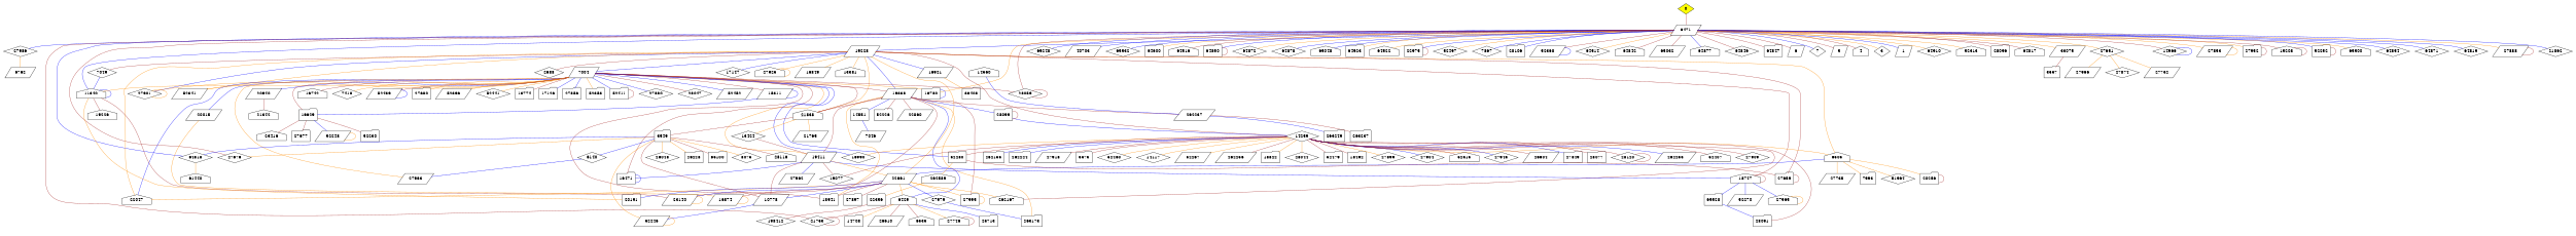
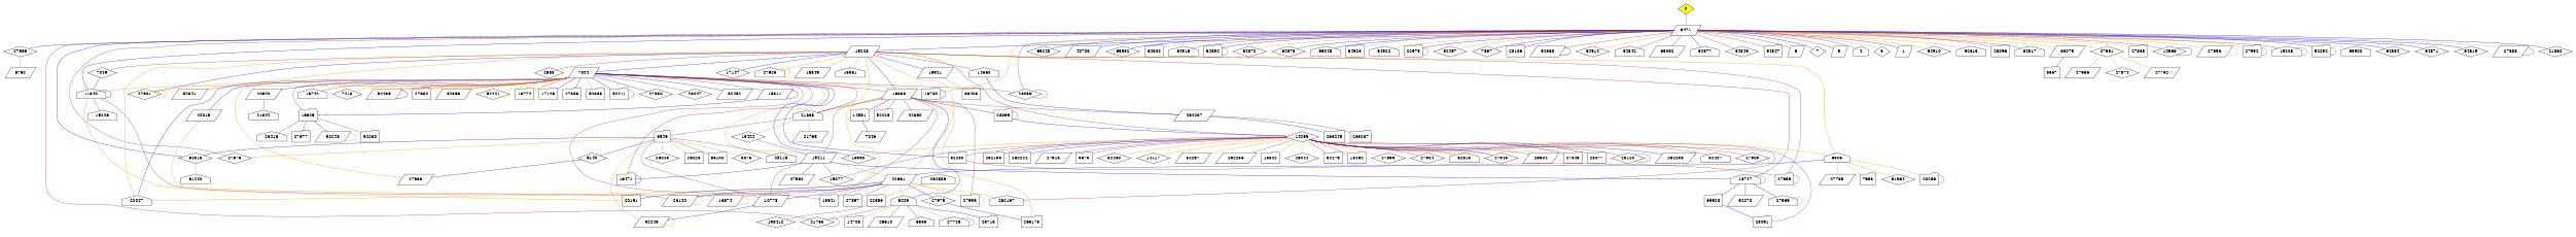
  strict graph {
    node [shape=folder]
    edge [color=brown]
    n1 [color=black fillcolor=yellow label=0 shape=diamond style=filled]
    6471 [shape=parallelogram]
    27986 [shape=diamond]
    19228 [shape=parallelogram]
    65248 [shape=diamond]
    11340 [shape=house]
    40703 [shape=parallelogram]
    65532 [shape=diamond]
    64600
    64516 [shape=house]
    64850
    64872 [shape=diamond]
    64878 [shape=diamond]
    65048 [shape=house]
    64523
    64522 [shape=house]
    22975
    52497 [shape=diamond]
    7867 [shape=diamond]
    16780
    28106
    64818 [shape=diamond]
    52368 [shape=parallelogram]
    64514 [shape=diamond]
    64842 [shape=house]
    65032 [shape=parallelogram]
    64877 [shape=house]
    64846 [shape=diamond]
    64847
    6 [shape=parallelogram]
    7 [shape=diamond]
    5 [shape=parallelogram]
    4 [shape=house]
    3 [shape=diamond]
    1 [shape=parallelogram]
    64910 [shape=diamond]
    52313 [shape=house]
    28096
    64817 [shape=house]
    33075 [shape=parallelogram]
    27651 [shape=diamond]
    21753 [shape=diamond]
+   27838
    27676 [shape=diamond]
    14966 [shape=diamond]
    28059 [shape=diamond]
    27853 [shape=parallelogram]
    27952
    15208 [shape=house]
    52252
    65500 [shape=house]
    64854 [shape=diamond]
    64871 [shape=diamond]
    64819 [shape=diamond]
    27888 [shape=parallelogram]
    21862 [shape=diamond]
    6762 [shape=parallelogram]
    7004 [shape=parallelogram]
    18747 [shape=house]
    2688 [shape=diamond]
    19338 [shape=parallelogram]
    6505 [shape=house]
    21838 [shape=house]
    16921 [shape=parallelogram]
    22661 [shape=parallelogram]
    7049 [shape=diamond]
    14259 [shape=diamond]
    14560 [shape=house]
    17147 [shape=diamond]
    27901 [shape=diamond]
    27925 [shape=house]
    22047 [shape=house]
    27659
    52341 [shape=parallelogram]
    16849 [shape=parallelogram]
    13381 [shape=house]
    23140 [shape=parallelogram]
    19226 [shape=house]
    20191
    61440 [shape=house]
    3557
    n82 [label=27966 shape=parallelogram]
    27874 [shape=diamond]
    27732 [shape=parallelogram]
    20940 [shape=parallelogram]
    16629
    19411 [shape=parallelogram]
    16471
    16742 [shape=house]
    52280
    7418 [shape=diamond]
    52439 [shape=parallelogram]
    27680
    15311 [shape=parallelogram]
    52396 [shape=parallelogram]
    16990 [shape=diamond]
    20015 [shape=parallelogram]
    52441 [shape=diamond]
    13774
    27963 [shape=parallelogram]
    17126
    27856
    18941
    52353
    52411
    27880 [shape=diamond]
    28047 [shape=diamond]
    52452 [shape=parallelogram]
    65528
    52270 [shape=parallelogram]
    27965 [shape=house]
    28099
    14551
    6429 [shape=house]
    262237 [shape=parallelogram]
    52226
    27995
    263173
    22860 [shape=parallelogram]
    51964 [shape=diamond]
    20256
    27735 [shape=parallelogram]
    7993
    13424 [shape=diamond]
    3549
    21765 [shape=parallelogram]
    36408
    10778 [shape=parallelogram]
    27897
    262167 [shape=house]
    27979 [shape=diamond]
    16874 [shape=parallelogram]
    19077 [shape=diamond]
    262155
    262224
    27918 [shape=parallelogram]
    3573
    52460 [shape=diamond]
    14117 [shape=diamond]
    28091
    52267 [shape=parallelogram]
    262256 [shape=parallelogram]
    18822
    28044 [shape=diamond]
    52479
    18492
    27899 [shape=diamond]
    27904 [shape=diamond]
    52315 [shape=house]
    27943 [shape=diamond]
    26604 [shape=parallelogram]
    27849
    28077
    28120 [shape=diamond]
    262233 [shape=parallelogram]
    52407 [shape=house]
    27909 [shape=diamond]
    21342 [shape=house]
    23416 [shape=house]
    27677
    52248 [shape=parallelogram]
    52230
    27962 [shape=parallelogram]
    262589 [shape=house]
    7046 [shape=parallelogram]
    26610 [shape=parallelogram]
    6535 [shape=house]
    27746 [shape=house]
    n169 [label=25713]
    14708
    263249
    263237
    26048 [shape=diamond]
    26228
    65100
    52246 [shape=parallelogram]
    8075 [shape=diamond]
    28116 [shape=house]
    6140 [shape=diamond]
    22356
    198412 [shape=diamond]
    n1 -- 6471
    6471 -- 27986 [color=blue]
    6471 -- 19228 [color=blue]
    6471 -- 65248 [color=blue]
    6471 -- 11340 [color=blue]
    6471 -- 40703 [color=blue]
    6471 -- 65532 [color=blue]
    6471 -- 64600 [color=darkorange]
    6471 -- 64516
    6471 -- 64850 [color=blue]
    6471 -- 64872 [color=darkorange]
    6471 -- 64878 [color=blue]
    6471 -- 65048 [color=blue]
    6471 -- 64523 [color=darkorange]
    6471 -- 64522 [color=darkorange]
    6471 -- 22975 [color=blue]
    6471 -- 52497 [color=darkorange]
    6471 -- 7867 [color=blue]
    6471 -- 16780 [color=darkorange]
    6471 -- 28106 [color=blue]
    6471 -- 64818 [color=blue]
    6471 -- 52368
    6471 -- 64514 [color=darkorange]
    6471 -- 64842
    6471 -- 65032
    6471 -- 64877 [color=blue]
    6471 -- 64846
    6471 -- 64847
    6471 -- 6
    6471 -- 7 [color=blue]
    6471 -- 5
    6471 -- 4
    6471 -- 3 [color=darkorange]
    6471 -- 1 [color=blue]
    6471 -- 64910 [color=darkorange]
    6471 -- 52313 [color=darkorange]
    6471 -- 28096
    6471 -- 64817
    6471 -- 33075 [color=darkorange]
    6471 -- 27651 [color=darkorange]
    6471 -- 21753
+   6471 -- 27838 [color=darkorange]
    6471 -- 27676
    6471 -- 14966
    6471 -- 28059
    6471 -- 27853 [color=darkorange]
    6471 -- 27952 [color=darkorange]
    6471 -- 15208
    6471 -- 52252 [color=blue]
    6471 -- 65500 [color=darkorange]
    6471 -- 64854 [color=blue]
    6471 -- 64871 [color=blue]
    6471 -- 64819 [color=blue]
    6471 -- 27888 [color=darkorange]
    6471 -- 21862 [color=blue]
    27986 -- 6762 [color=darkorange]
    19228 -- 7004 [color=blue]
    19228 -- 18747
    19228 -- 2688
    19228 -- 19338 [color=blue]
    19228 -- 6505 [color=darkorange]
    19228 -- 21838 [color=darkorange]
    19228 -- 16921 [color=blue]
    19228 -- 22661 [color=darkorange]
    19228 -- 7049
    19228 -- 14259
+   19228 -- 14560
    19228 -- 17147 [color=blue]
    19228 -- 27901 [color=blue]
    19228 -- 27925 [color=darkorange]
    19228 -- 22047 [color=darkorange]
    19228 -- 27659
    19228 -- 52341 [color=darkorange]
    19228 -- 16849 [color=darkorange]
    19228 -- 13381 [color=darkorange]
    11340 -- 11340 [color=blue]
    11340 -- 23140
    11340 -- 19226
    11340 -- 20191 [color=darkorange]
    64850 -- 64850
    22975 -- 22975
    16780 -- 16780 [color=blue]
    64818 -- 61440 [color=darkorange]
    52368 -- 52368 [color=blue]
    33075 -- 3557
    27651 -- n82 [color=darkorange]
    27651 -- 27874 [color=darkorange]
    27651 -- 27732 [color=darkorange]
    21753 -- 21753
    14966 -- 14966 [color=blue]
    28059 -- 28059
    27853 -- 27853 [color=darkorange]
    27952 -- 27952
    15208 -- 15208
    52252 -- 52252
    27888 -- 27888
    7004 -- 11340 [color=darkorange]
    7004 -- 16780 [color=darkorange]
    7004 -- 28059
    7004 -- 19338
    7004 -- 21838
    7004 -- 27901 [color=darkorange]
    7004 -- 22047 [color=blue]
    7004 -- 52341 [color=darkorange]
    7004 -- 20940 [color=blue]
    7004 -- 16629
    7004 -- 19411 [color=darkorange]
    7004 -- 16471
    7004 -- 16742
    7004 -- 52280 [color=blue]
    7004 -- 7418 [color=darkorange]
    7004 -- 52439
    7004 -- 27680 [color=darkorange]
    7004 -- 15311
    7004 -- 52396 [color=darkorange]
    7004 -- 16990 [color=blue]
    7004 -- 20015 [color=blue]
    7004 -- 52441 [color=darkorange]
    7004 -- 13774
    7004 -- 27963 [color=darkorange]
    7004 -- 17126 [color=blue]
    7004 -- 27856 [color=blue]
    7004 -- 18941
    7004 -- 52353 [color=darkorange]
    7004 -- 52411 [color=blue]
    7004 -- 27880 [color=blue]
    7004 -- 28047
    7004 -- 52452 [color=blue]
    18747 -- 18747
    18747 -- 65528 [color=blue]
    18747 -- 52270 [color=blue]
    18747 -- 27965 [color=blue]
    19338 -- 21838
    19338 -- 23140
    19338 -- 19411
    19338 -- 18941 [color=darkorange]
    19338 -- 28099 [color=blue]
    19338 -- 14551 [color=blue]
    19338 -- 6429 [color=blue]
    19338 -- 262237
    19338 -- 52226
    19338 -- 27995
    19338 -- 263173 [color=darkorange]
    19338 -- 22860
    6505 -- 22661 [color=blue]
    6505 -- 51964 [color=darkorange]
    6505 -- 20256 [color=darkorange]
    6505 -- 27735 [color=darkorange]
    6505 -- 7993 [color=darkorange]
    21838 -- 13424 [color=darkorange]
    21838 -- 3549
    21838 -- 21765 [color=darkorange]
    16921 -- 36408 [color=darkorange]
    22661 -- 22047 [color=darkorange]
    22661 -- 23140 [color=blue]
    22661 -- 20191 [color=blue]
    22661 -- 18941
    22661 -- 6429 [color=darkorange]
    22661 -- 27995 [color=darkorange]
    22661 -- 10778 [color=blue]
    22661 -- 27897
    22661 -- 262167 [color=darkorange]
    22661 -- 27979 [color=blue]
    22661 -- 16874
    7049 -- 11340 [color=blue]
    14259 -- 6505 [color=darkorange]
    14259 -- 52280
    14259 -- 16990 [color=darkorange]
    14259 -- 262167
    14259 -- 19077
    14259 -- 262155 [color=blue]
    14259 -- 262224 [color=blue]
    14259 -- 27918
    14259 -- 3573
    14259 -- 52460 [color=darkorange]
    14259 -- 14117 [color=darkorange]
    14259 -- 28091
    14259 -- 52267 [color=darkorange]
    14259 -- 262256
    14259 -- 18822 [color=darkorange]
    14259 -- 28044 [color=darkorange]
    14259 -- 52479
    14259 -- 18492
    14259 -- 27899 [color=darkorange]
-   14259 -- 27904 [color=blue]
+   14259 -- 27904
    14259 -- 52315
    14259 -- 27943 [color=blue]
    14259 -- 26604
    14259 -- 27849 [color=blue]
    14259 -- 28077
    14259 -- 28120
    14259 -- 262233 [color=blue]
    14259 -- 52407
    14259 -- 27909
    14560 -- 262237 [color=blue]
    27901 -- 27901 [color=darkorange]
    27925 -- 27925 [color=darkorange]
    27659 -- 27659
    23140 -- 23140 [color=darkorange]
    20940 -- 21342
    16629 -- 23416
    16629 -- 27677
    16629 -- 52248 [color=blue]
    16629 -- 52230
    19411 -- 18747 [color=blue]
    19411 -- 22661 [color=darkorange]
    19411 -- 16471 [color=blue]
    19411 -- 10778
    19411 -- 19077
    19411 -- 27962 [color=blue]
    16471 -- 16471 [color=blue]
    52280 -- 27659
    52280 -- 262589 [color=darkorange]
    52439 -- 52439 [color=blue]
    15311 -- 16629 [color=blue]
    15311 -- 15311 [color=blue]
    20015 -- 16874 [color=darkorange]
    52411 -- 52411
    65528 -- 28091 [color=blue]
    27965 -- 27965 [color=darkorange]
    28099 -- 14259 [color=blue]
    28099 -- 28099
    14551 -- 7046 [color=blue]
    6429 -- 21753
    6429 -- 26610
    6429 -- 6535
    6429 -- 27746 [color=darkorange]
    6429 -- n169 [color=blue]
    6429 -- 14708 [color=darkorange]
    262237 -- 263249 [color=blue]
    262237 -- 263237
    27995 -- 27995 [color=darkorange]
    20256 -- 20256
    13424 -- 19411
    3549 -- 64818 [color=blue]
    3549 -- 27676 [color=darkorange]
    3549 -- 10778
    3549 -- 26048 [color=darkorange]
    3549 -- 26228 [color=darkorange]
    3549 -- 65100
    3549 -- 52246 [color=darkorange]
    3549 -- 8075 [color=darkorange]
    3549 -- 28116
    3549 -- 6140 [color=blue]
    10778 -- 52246 [color=blue]
    27979 -- 263173 [color=blue]
    16874 -- 16874 [color=darkorange]
    28120 -- 28120
    52248 -- 52248 [color=darkorange]
    262589 -- 22356 [color=darkorange]
    27746 -- 27746
    52246 -- 52246 [color=darkorange]
    6140 -- 27963 [color=blue]
    22356 -- 198412
  }
